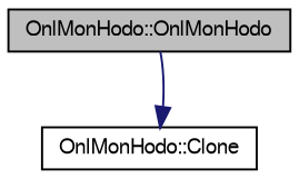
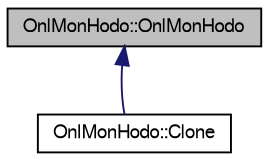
  digraph {
    rankdir=TB
    node [color=black fontname=FreeSans fontsize=10 shape=record]
    n1 [fillcolor=grey75 fontcolor=black height=0.2 label="OnlMonHodo::OnlMonHodo" style=filled width=0.4]
    n2 [height=0.2 label="OnlMonHodo::Clone" width=0.4]
-   n2 -> n1 [color=midnightblue dir=back fontname=FreeSans fontsize=10 labelfontname=FreeSans labelfontsize=10 style=solid]
+   n1 -> n2 [color=midnightblue dir=back fontname=FreeSans fontsize=10 labelfontname=FreeSans labelfontsize=10 style=solid]
  }
